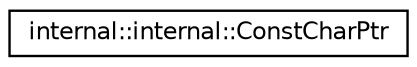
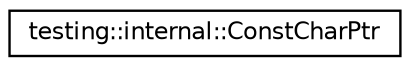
  digraph {
    rankdir=LR
-   n1 [color=black fillcolor=white fontname=Helvetica fontsize=10 height=0.2 label="internal::internal::ConstCharPtr" shape=record style=filled width=0.4]
+   n1 [color=black fillcolor=white fontname=Helvetica fontsize=10 height=0.2 label="testing::internal::ConstCharPtr" shape=record style=filled width=0.4]
  }
